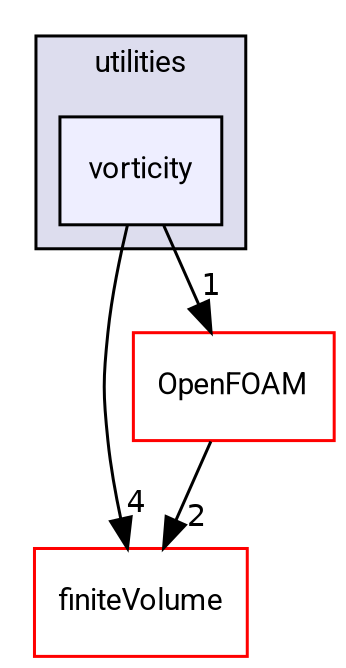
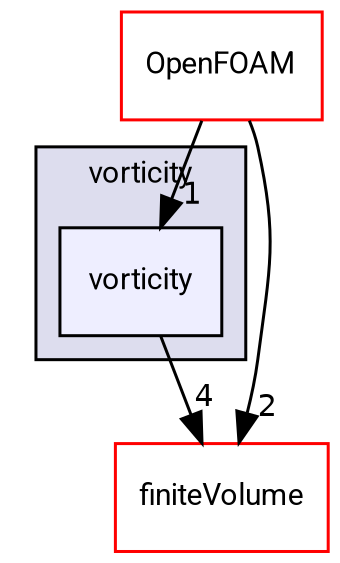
  digraph {
    compound=true
    fontname=Roboto
    node [fontname=Roboto fontsize=10 shape=box color=red]
    edge [fontname=Roboto labeldistance=1.5 labelfontname=Helvetica labelfontsize=10]
    n1 [fillcolor="#eeeeff" label=vorticity pencolor=black style=filled color=""]
    n2 [label=finiteVolume]
    n3 [label=OpenFOAM]
    subgraph cluster_1 {
      bgcolor="#ddddee"
      fontsize=10
-     label=utilities
+     label=vorticity
      pencolor=black
      n1
    }
    n1 -> n2 [headlabel=4]
-   n1 -> n3 [headlabel=1]
+   n3 -> n1 [headlabel=1]
    n3 -> n2 [headlabel=2]
  }
